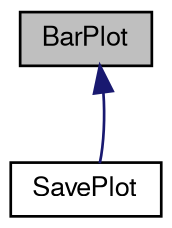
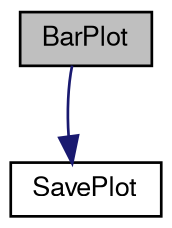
  digraph {
    rankdir=TB
    node [color=black fontname=FreeSans fontsize=10 shape=record style=filled]
    n1 [fillcolor=grey75 fontcolor=black height=0.2 label=BarPlot width=0.4]
    n2 [fillcolor=white height=0.2 label=SavePlot width=0.4]
-   n2 -> n1 [color=midnightblue fontname=FreeSans fontsize=10 labelfontname=FreeSans labelfontsize=10 style=solid]
+   n1 -> n2 [color=midnightblue fontname=FreeSans fontsize=10 labelfontname=FreeSans labelfontsize=10 style=solid]
  }
